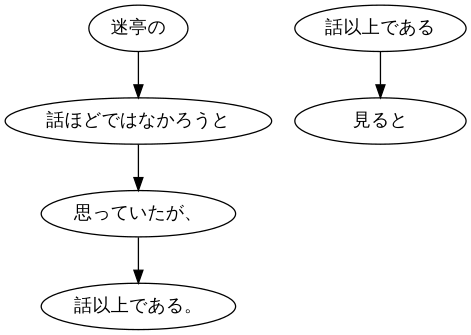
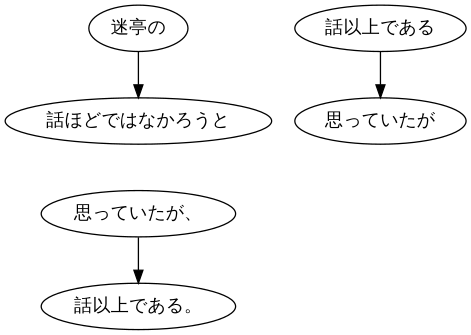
  digraph {
    fontname="Fira Sans"
    node [fontname="Fira Sans"]
    edge [fontname="Fira Sans"]
    n1 [label="話ほどではなかろうと"]
    n2 [label="思っていたが、"]
    n3 [label="迷亭の"]
    n4 [label="話以上である。"]
    n5 [label="話以上である"]
-   n6 [label="見ると"]
-   n1 -> n2
+   n6 [label="思っていたが"]
    n2 -> n4
    n3 -> n1
    n5 -> n6
  }
